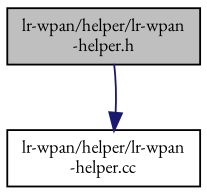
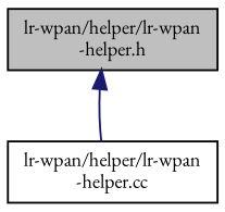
  digraph {
    fontname="EB Garamond"
    node [color=black fontname="EB Garamond" fontsize=10 shape=record style=filled]
    n1 [fillcolor=grey75 fontcolor=black height=0.2 label="lr-wpan/helper/lr-wpan\l-helper.h" width=0.4]
    n2 [fillcolor=white height=0.2 label="lr-wpan/helper/lr-wpan\l-helper.cc" width=0.4]
-   n2 -> n1 [color=midnightblue dir=back fontname="EB Garamond" fontsize=10 labelfontname=Helvetica labelfontsize=10 style=solid]
+   n1 -> n2 [color=midnightblue dir=back fontname="EB Garamond" fontsize=10 labelfontname=Helvetica labelfontsize=10 style=solid]
  }
